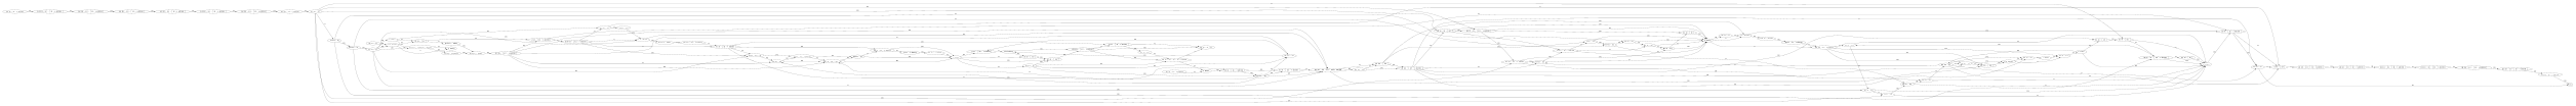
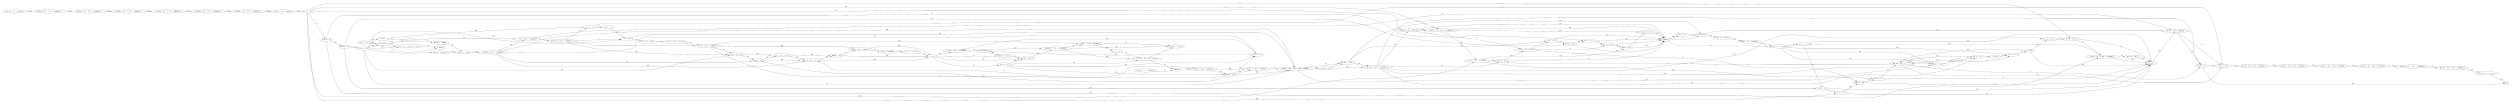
  digraph {
    fontname="Courier Prime"
    rankdir=LR
    node [fontname="Courier Prime"]
    edge [fontname="Courier Prime"]
    n1 [label="sub sp , sp , # address"]
    n2 [label="stp x28 , x27 , [ sp , # address ]"]
    n3 [label="stp x26 , x25 , [ sp , # address ]"]
    n4 [label="stp x24 , x23 , [ sp , # address ]"]
    n5 [label="stp x22 , x21 , [ sp , # address ]"]
    n6 [label="stp x20 , x19 , [ sp , # address ]"]
    n7 [label="stp x29 , x30 , [ sp , # address ]"]
    n8 [label="add x29 , sp , # address"]
    n9 [label="mov x22 , x3"]
    n10 [label="mov x20 , x2"]
    n11 [label="ldp w4 , w8 , [ x22 ]"]
    n12 [label="ldp x7 , x9 , [ x22 , # address ]"]
    n13 [label="add x24 , x22 , # address"]
    n14 [label="ldr w4 , [ x22 ]"]
    n15 [label="ldp x7 , x8 , [ x22 , # address ]"]
    n16 [label="mov x21 , x1"]
    n17 [label="mov x3 , x20"]
    n18 [label="mov x3 , x20"]
    n19 [label="orr w25 , w8 , # address"]
    n20 [label="bl symbol"]
    n21 [label="str x9 , [ sp ]"]
    n22 [label="mov x0 , x23"]
    n23 [label="mov x6 , x24"]
    n24 [label="mov x6 , x24"]
    n25 [label="bl symbol"]
    n26 [label="mov x1 , x26"]
    n27 [label="str x8 , [ sp ]"]
    n28 [label="mov w23 , w0"]
    n29 [label="mov x2 , x21"]
    n30 [label="mov x2 , x21"]
    n31 [label="mov w5 , w25"]
    n32 [label="mov w5 , w25"]
    n33 [label="bl symbol"]
    n34 [label="tbnz w23 , # address , address"]
    n35 [label="b.eq address"]
    n36 [label="b.gt address"]
    n37 [label="add x28 , x26 , w23 , sxtw # address"]
    n38 [label="sub w8 , w23 , w8"]
    n39 [label="ldr w8 , [ x0 ]"]
    n40 [label="mov x19 , x0"]
    n41 [label="bl symbol"]
    n42 [label="mov w8 , # address"]
    n43 [label="adrp x28 , symbol"]
    n44 [label="mov x27 , x28"]
    n45 [label="ldr x26 , [ x28 ]"]
    n46 [label="str x26 , [ x28 ]"]
    n47 [label="cmp x26 , x28"]
    n48 [label="add w8 , w8 , # address"]
    n49 [label="adrp x25 , symbol"]
    n50 [label="str w8 , [ sp , # address ]"]
    n51 [label="cmp w8 , w23"]
    n52 [label="str w8 , [ x19 ]"]
    n53 [label="adrp x27 , symbol"]
    n54 [label="cmp w23 , w8"]
    n55 [label="ldrsw x8 , [ x25 , # address ]"]
    n56 [label="ldr w8 , [ sp , # address ]"]
    n57 [label="ldr x26 , [ x27 , # address ]"]
    n58 [label="csel x0 , xzr , x26 , eq"]
    n59 [label="cmp x26 , x28"]
    n60 [label="sxtw x2 , w8"]
    n61 [label="bl symbol"]
    n62 [label="str x0 , [ x27 , # address ]"]
    n63 [label="b.ne address"]
    n64 [label="str x8 , [ sp , # address ]"]
    n65 [label="mov x0 , x23"]
    n66 [label="add x1 , sp , # address"]
    n67 [label="ldr x9 , [ sp , # address ]"]
    n68 [label="ldr x8 , [ sp , # address ]"]
    n69 [label="ldp x29 , x30 , [ sp , # address ]"]
    n70 [label="add x28 , x28 , # address"]
    n71 [label="ldr x23 , [ x27 , # address ]!"]
    n72 [label="mov x1 , x26"]
    n73 [label="b.hi address"]
    n74 [label="b.eq address"]
    n75 [label="cmp x23 , x8"]
    n76 [label="mov x0 , x23"]
    n77 [label="str x0 , [ x27 ]"]
    n78 [label="adrp x8 , address"]
    n79 [label=ret]
    n80 [label="bl symbol"]
    n81 [label="cmp x26 , x0"]
    n82 [label="add x26 , x0 , # address"]
    n83 [label="mov x23 , x0"]
    n84 [label="mov x0 , x26"]
    n85 [label="add x8 , x8 , # address"]
    n86 [label="mov w3 , # address"]
    n87 [label="sub x8 , x9 , x8"]
    n88 [label="mov w1 , wzr"]
    n89 [label="mov x26 , x24"]
    n90 [label="str w8 , [ x25 , # address ]"]
    n91 [label="mov x24 , x0"]
    n92 [label="ldr q0 , [ x28 ]"]
    n93 [label="str q0 , [ x24 ]"]
    n94 [label="mov w4 , # address"]
    n95 [label="add x0 , x24 , x8 , lsl # address"]
    n96 [label="ldrsw x8 , [ x25 , # address ]"]
    n97 [label="bl symbol"]
    n98 [label="ldp x20 , x19 , [ sp , # address ]"]
    n99 [label="ldp x22 , x21 , [ sp , # address ]"]
    n100 [label="ldp x24 , x23 , [ sp , # address ]"]
    n101 [label="ldp x26 , x25 , [ sp , # address ]"]
    n102 [label="ldp x28 , x27 , [ sp , # address ]"]
    n103 [label="add sp , sp , # address"]
    n104 [label="bl symbol"]
    n105 [label="lsl x2 , x8 , # address"]
    n1 -> n2 [label=CFG]
    n2 -> n3 [label=CFG]
    n3 -> n4 [label=CFG]
    n4 -> n5 [label=CFG]
    n5 -> n6 [label=CFG]
    n6 -> n7 [label=CFG]
    n7 -> n8 [label=CFG]
    n8 -> n9 [label=CFG]
    n9 -> n10 [label=CFG]
    n9 -> n11 [label=DFG]
    n9 -> n12 [label=DFG]
    n9 -> n13 [label=DFG]
    n9 -> n14 [label=DFG]
    n9 -> n15 [label=DFG]
    n10 -> n16 [label=CFG]
    n10 -> n17 [label=DFG]
    n10 -> n18 [label=DFG]
    n11 -> n12 [label=CFG]
    n11 -> n19 [label=DFG]
    n11 -> n20 [label=DFG]
    n12 -> n13 [label=CFG]
    n12 -> n20 [label=DFG]
    n12 -> n21 [label=DFG]
    n13 -> n22 [label=CFG]
    n13 -> n23 [label=DFG]
    n13 -> n24 [label=DFG]
    n14 -> n15 [label=CFG]
    n14 -> n25 [label=DFG]
    n15 -> n25 [label=DFG]
    n15 -> n26 [label=CFG]
    n15 -> n27 [label=DFG]
    n16 -> n28 [label=CFG]
    n16 -> n29 [label=DFG]
    n16 -> n30 [label=DFG]
    n17 -> n20 [label=DFG]
    n17 -> n31 [label=CFG]
    n18 -> n25 [label=DFG]
    n18 -> n32 [label=CFG]
    n19 -> n31 [label=DFG]
    n19 -> n32 [label=DFG]
    n19 -> n72 [label=CFG]
    n20 -> n73 [label=DFG]
    n20 -> n81 [label=CFG]
    n20 -> n82 [label=DFG]
    n21 -> n20 [label=DFG]
    n22 -> n19 [label=CFG]
    n22 -> n20 [label=DFG]
    n23 -> n20 [label=DFG]
    n23 -> n21 [label=CFG]
    n24 -> n25 [label=DFG]
    n24 -> n83 [label=CFG]
    n25 -> n56 [label=CFG]
    n26 -> n25 [label=DFG]
    n26 -> n30 [label=CFG]
    n27 -> n25 [label=DFG]
    n28 -> n33 [label=CFG]
    n28 -> n34 [label=DFG]
    n28 -> n35 [label=DFG]
    n28 -> n36 [label=DFG]
    n28 -> n37 [label=DFG]
    n28 -> n38 [label=DFG]
    n29 -> n17 [label=CFG]
    n29 -> n20 [label=DFG]
    n30 -> n18 [label=CFG]
    n30 -> n25 [label=DFG]
    n31 -> n20 [label=DFG]
    n31 -> n23 [label=CFG]
    n32 -> n24 [label=CFG]
    n32 -> n25 [label=DFG]
    n33 -> n34 [label=CFG]
    n33 -> n39 [label=DFG]
    n33 -> n40 [label=DFG]
    n34 -> n41 [label=CFG]
-   n34 -> n42 [label=CFG]
+   n28 -> n42 [label=CFG]
    n35 -> n39 [label=CFG]
    n35 -> n41 [label=CFG]
    n36 -> n37 [label=CFG]
    n36 -> n43 [label=CFG]
    n37 -> n44 [label=DFG]
    n37 -> n45 [label=DFG]
    n37 -> n46 [label=DFG]
    n38 -> n47 [label=CFG]
    n38 -> n48 [label=DFG]
    n39 -> n49 [label=CFG]
    n39 -> n50 [label=DFG]
    n40 -> n51 [label=CFG]
    n40 -> n52 [label=DFG]
    n42 -> n53 [label=CFG]
    n43 -> n70 [label=CFG]
    n44 -> n45 [label=CFG]
    n44 -> n71 [label=DFG]
    n45 -> n71 [label=CFG]
    n45 -> n72 [label=DFG]
    n45 -> n73 [label=DFG]
    n46 -> n74 [label=CFG]
    n47 -> n48 [label=CFG]
    n47 -> n58 [label=DFG]
    n48 -> n58 [label=CFG]
    n48 -> n60 [label=DFG]
    n49 -> n53 [label=CFG]
    n50 -> n55 [label=CFG]
    n50 -> n56 [label=CFG]
    n51 -> n36 [label=CFG]
    n52 -> n69 [label=CFG]
    n53 -> n57 [label=CFG]
    n54 -> n35 [label=CFG]
    n55 -> n36 [label=DFG]
    n55 -> n38 [label=DFG]
    n55 -> n40 [label=CFG]
    n55 -> n64 [label=DFG]
    n56 -> n52 [label=DFG]
    n56 -> n65 [label=CFG]
    n57 -> n37 [label=DFG]
    n57 -> n47 [label=DFG]
    n57 -> n50 [label=CFG]
    n57 -> n58 [label=DFG]
    n57 -> n59 [label=DFG]
    n58 -> n60 [label=CFG]
    n58 -> n61 [label=DFG]
    n59 -> n62 [label=CFG]
    n59 -> n63 [label=DFG]
    n60 -> n61 [label=DFG]
    n60 -> n66 [label=CFG]
    n61 -> n62 [label=DFG]
    n61 -> n91 [label=DFG]
    n61 -> n92 [label=DFG]
    n61 -> n93 [label=DFG]
    n62 -> n63 [label=CFG]
    n63 -> n92 [label=CFG]
    n63 -> n96 [label=CFG]
    n64 -> n38 [label=CFG]
    n64 -> n66 [label=DFG]
    n64 -> n67 [label=DFG]
    n64 -> n68 [label=DFG]
    n65 -> n52 [label=CFG]
    n65 -> n79 [label=DFG]
    n66 -> n61 [label=DFG]
    n66 -> n86 [label=CFG]
    n67 -> n87 [label=DFG]
    n67 -> n88 [label=CFG]
    n68 -> n89 [label=CFG]
    n68 -> n90 [label=DFG]
    n69 -> n98 [label=CFG]
    n70 -> n64 [label=CFG]
    n71 -> n11 [label=CFG]
    n71 -> n22 [label=DFG]
    n71 -> n65 [label=DFG]
    n71 -> n75 [label=DFG]
    n71 -> n76 [label=DFG]
    n71 -> n77 [label=DFG]
    n72 -> n20 [label=DFG]
    n72 -> n29 [label=CFG]
    n73 -> n56 [label=CFG]
    n73 -> n78 [label=CFG]
    n74 -> n76 [label=CFG]
    n74 -> n84 [label=CFG]
    n75 -> n46 [label=CFG]
    n75 -> n74 [label=DFG]
    n76 -> n80 [label=DFG]
    n77 -> n14 [label=CFG]
    n78 -> n85 [label=CFG]
    n80 -> n84 [label=CFG]
    n81 -> n73 [label=CFG]
    n82 -> n26 [label=DFG]
    n82 -> n46 [label=DFG]
    n82 -> n75 [label=CFG]
    n82 -> n84 [label=DFG]
    n83 -> n22 [label=DFG]
    n83 -> n52 [label=CFG]
    n83 -> n65 [label=DFG]
    n83 -> n75 [label=DFG]
    n83 -> n76 [label=DFG]
    n84 -> n104 [label=DFG]
    n85 -> n82 [label=CFG]
    n86 -> n94 [label=CFG]
    n88 -> n95 [label=CFG]
    n89 -> n37 [label=DFG]
    n89 -> n47 [label=DFG]
    n89 -> n58 [label=DFG]
    n89 -> n59 [label=DFG]
    n89 -> n90 [label=CFG]
    n90 -> n37 [label=CFG]
    n91 -> n59 [label=CFG]
    n91 -> n89 [label=DFG]
    n91 -> n93 [label=DFG]
    n91 -> n95 [label=DFG]
    n92 -> n93 [label=DFG]
    n93 -> n96 [label=CFG]
    n94 -> n61 [label=CFG]
    n95 -> n87 [label=CFG]
    n95 -> n97 [label=DFG]
    n96 -> n67 [label=CFG]
    n96 -> n87 [label=DFG]
    n96 -> n95 [label=DFG]
    n97 -> n68 [label=CFG]
    n98 -> n99 [label=CFG]
    n99 -> n100 [label=CFG]
    n100 -> n101 [label=CFG]
    n101 -> n102 [label=CFG]
    n102 -> n103 [label=CFG]
    n103 -> n79 [label=CFG]
    n104 -> n25 [label=DFG]
    n104 -> n77 [label=DFG]
    n104 -> n83 [label=DFG]
    n105 -> n97 [label=DFG]
  }
